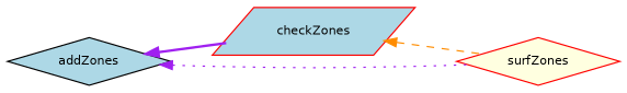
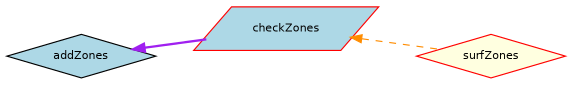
  digraph {
    rankdir=LR
    node [color=red fillcolor=lightblue fontname=Helvetica fontsize=10 shape=diamond style=filled]
    edge [color=purple dir=back fontname=Helvetica fontsize=10 labelfontname=Helvetica labelfontsize=10]
    n1 [color=black fontcolor=black height=0.2 label=addZones width=0.4]
    n2 [height=0.2 label=checkZones shape=parallelogram width=0.4]
    n3 [fillcolor=lightyellow height=0.2 label=surfZones width=0.4]
    n1 -> n2 [style=bold]
-   n1 -> n3 [style=dotted]
    n2 -> n3 [color=darkorange style=dashed]
  }
